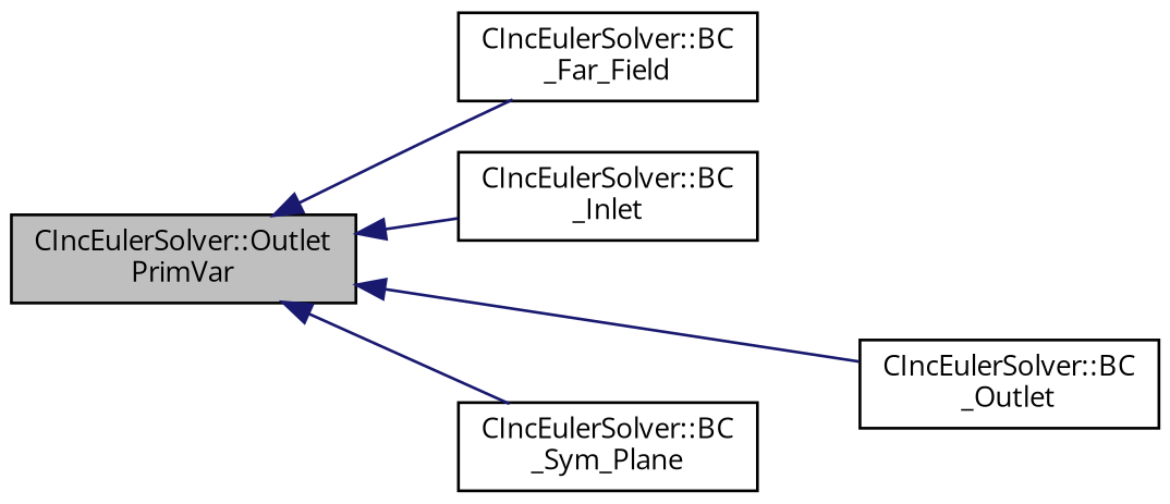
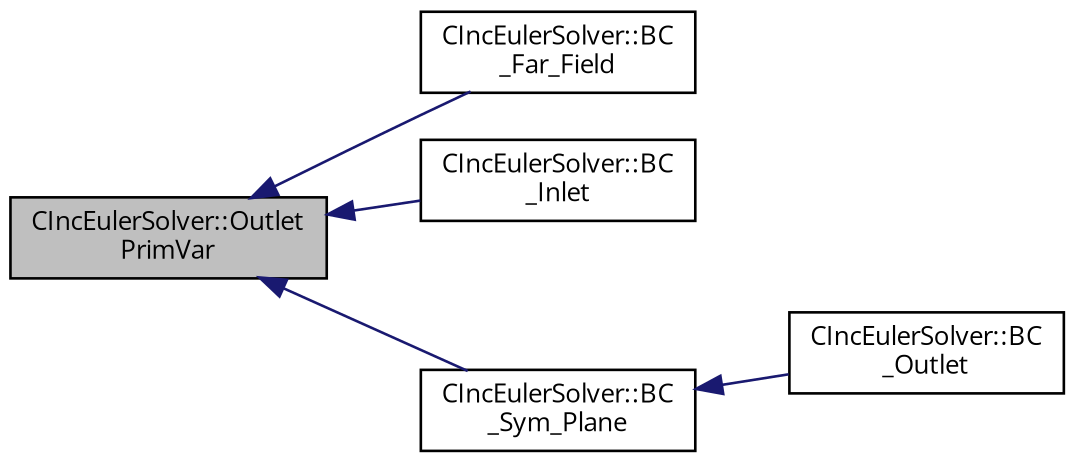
  digraph {
    fontname="Open Sans"
    rankdir=LR
    node [color=black fillcolor=white fontname="Open Sans" fontsize=10 shape=record style=filled]
    edge [color=midnightblue dir=back fontname="Open Sans" fontsize=10 labelfontname=Helvetica labelfontsize=10 style=solid]
    n1 [fillcolor=grey75 fontcolor=black height=0.2 label="CIncEulerSolver::Outlet\lPrimVar" width=0.4]
    n2 [height=0.2 label="CIncEulerSolver::BC\l_Far_Field" width=0.4]
    n3 [height=0.2 label="CIncEulerSolver::BC\l_Inlet" width=0.4]
    n4 [height=0.2 label="CIncEulerSolver::BC\l_Outlet" width=0.4]
    n5 [height=0.2 label="CIncEulerSolver::BC\l_Sym_Plane" width=0.4]
    n1 -> n2
    n1 -> n3
-   n1 -> n4
+   n5 -> n4
    n1 -> n5
  }
